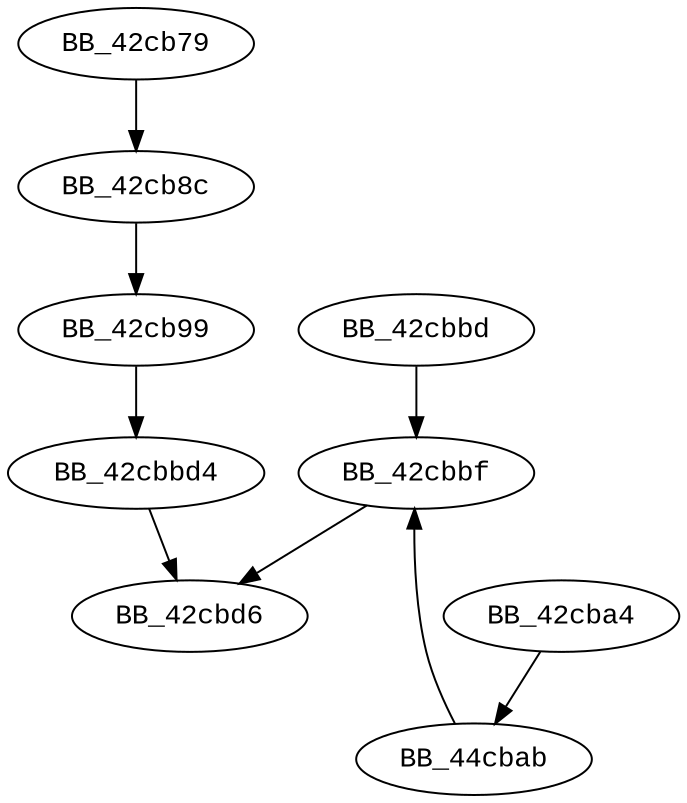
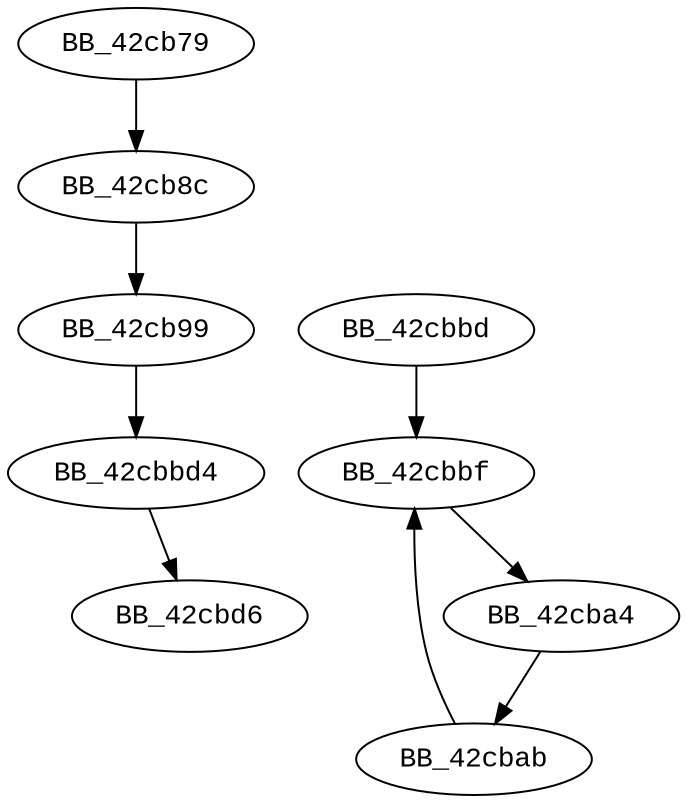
  digraph {
    fontname="Liberation Mono"
    node [fontname="Liberation Mono"]
    edge [fontname="Liberation Mono"]
    BB_42cb79
    BB_42cb8c
    BB_42cb99
    n4 [label=BB_42cbbd4]
    BB_42cbd6
    BB_42cba4
-   BB_42cbab [label=BB_44cbab]
+   BB_42cbab
    BB_42cbbf
    BB_42cbbd
    BB_42cb79 -> BB_42cb8c
    BB_42cb8c -> BB_42cb99
    BB_42cb99 -> n4
    n4 -> BB_42cbd6
    BB_42cba4 -> BB_42cbab
    BB_42cbab -> BB_42cbbf
-   BB_42cbbf -> BB_42cbd6
+   BB_42cbbf -> BB_42cba4
    BB_42cbbd -> BB_42cbbf
  }
